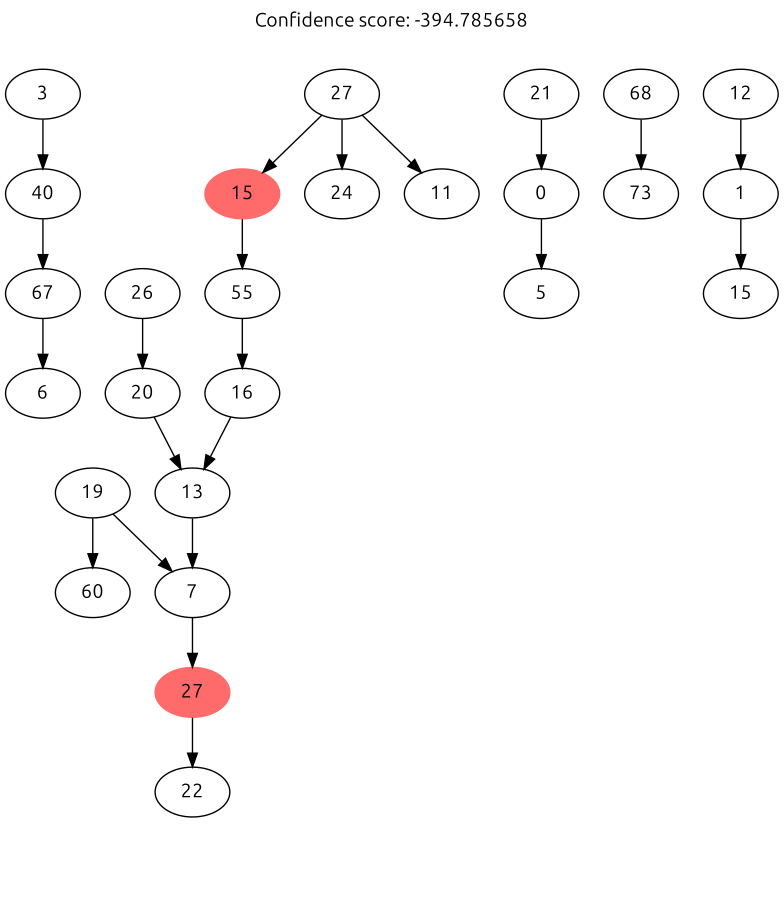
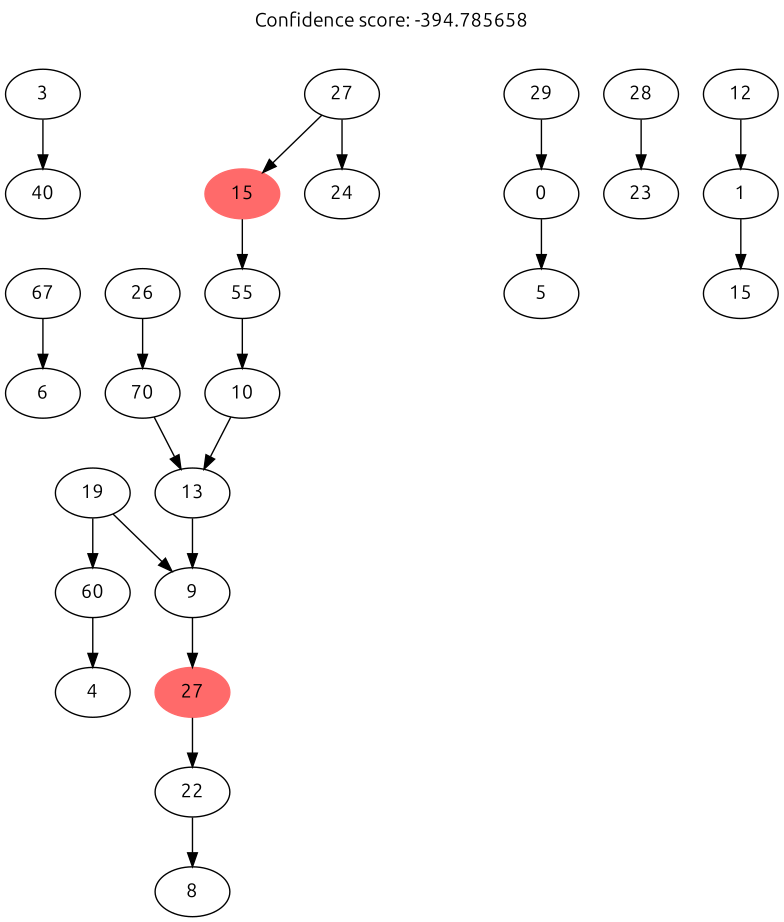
  digraph {
    fontname=Ubuntu
    label="Confidence score: -394.785658"
    labelloc=t
    node [fontname=Ubuntu]
    edge [fontname=Ubuntu]
    n1 [label=67]
    n2 [label=6]
    n3 [label=40]
    n4 [label=3]
-   n5 [label=16]
+   n5 [label=10]
    n6 [label=13]
    n7 [label=55]
    n8 [color=indianred1 label=15 style=filled]
+   n9 [label=8]
    n10 [label=22]
    n11 [color=indianred1 label=27 style=filled]
    n12 [label=60]
+   n13 [label=4]
    n14 [label=19]
-   n15 [label=7]
-   n16 [label=20]
+   n15 [label=9]
+   n16 [label=70]
    n17 [label=26]
    n18 [label=24]
    n19 [label=0]
    n20 [label=5]
-   n21 [label=21]
-   n22 [label=73]
-   n23 [label=68]
-   n24 [label=11]
+   n21 [label=29]
+   n22 [label=23]
+   n23 [label=28]
    n25 [label=27]
    n26 [label=15]
    n27 [label=1]
    n28 [label=12]
    n1 -> n2
-   n3 -> n1
    n4 -> n3
    n5 -> n6
    n6 -> n15
    n7 -> n5
    n8 -> n7
+   n10 -> n9
    n11 -> n10
+   n12 -> n13
    n14 -> n12
    n14 -> n15
    n15 -> n11
    n16 -> n6
    n17 -> n16
    n19 -> n20
    n21 -> n19
    n23 -> n22
    n25 -> n8
    n25 -> n18
-   n25 -> n24
    n27 -> n26
    n28 -> n27
  }
